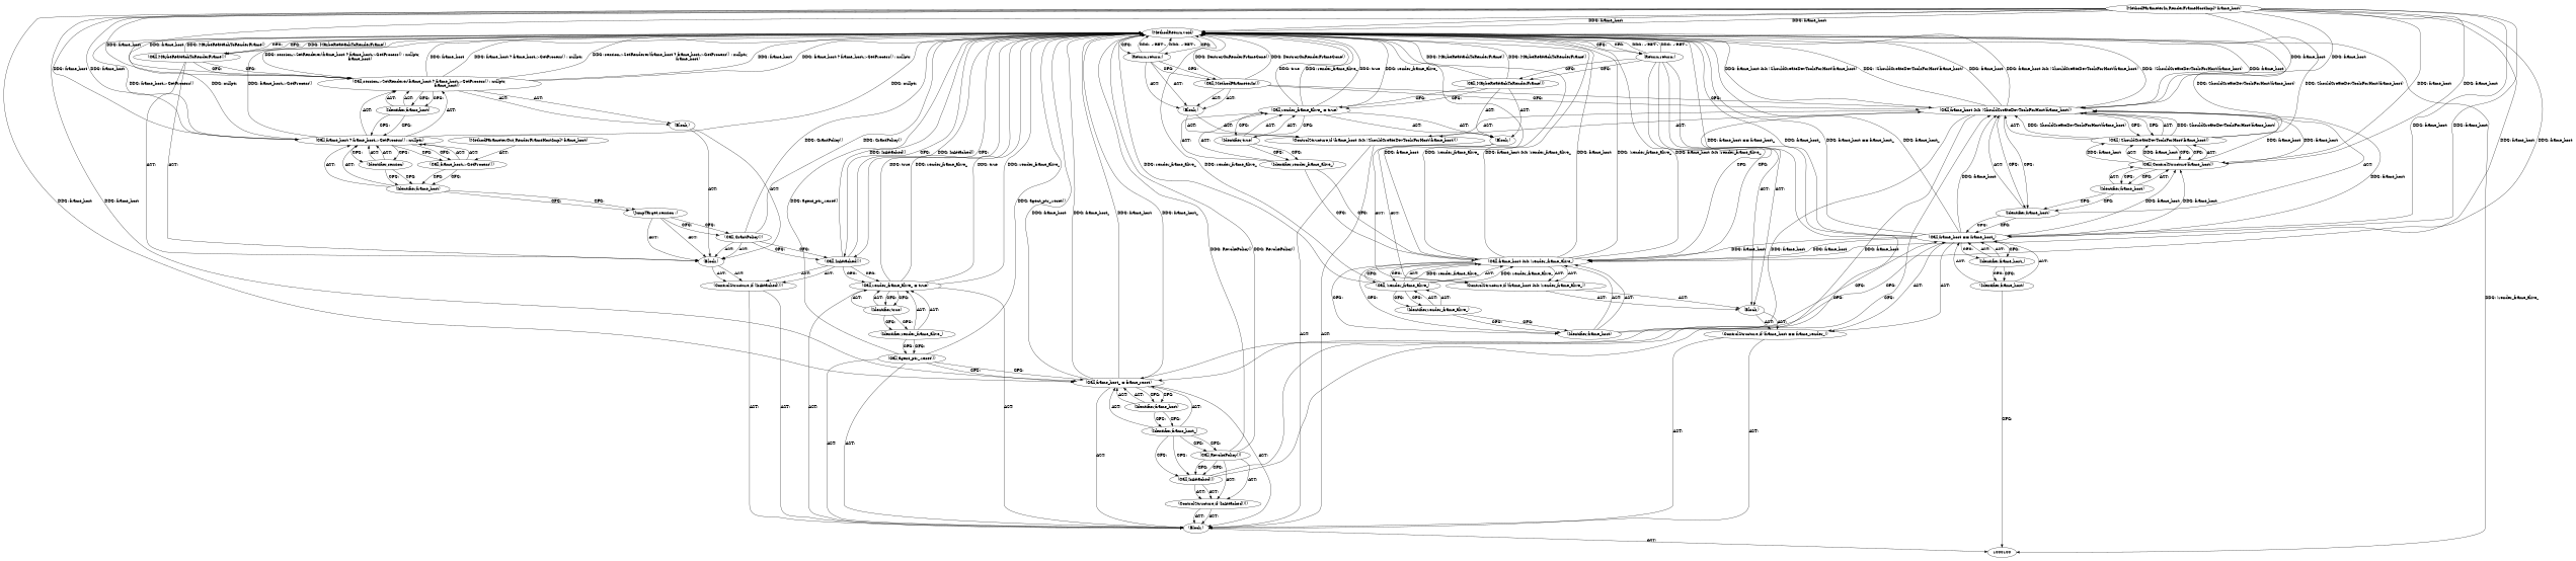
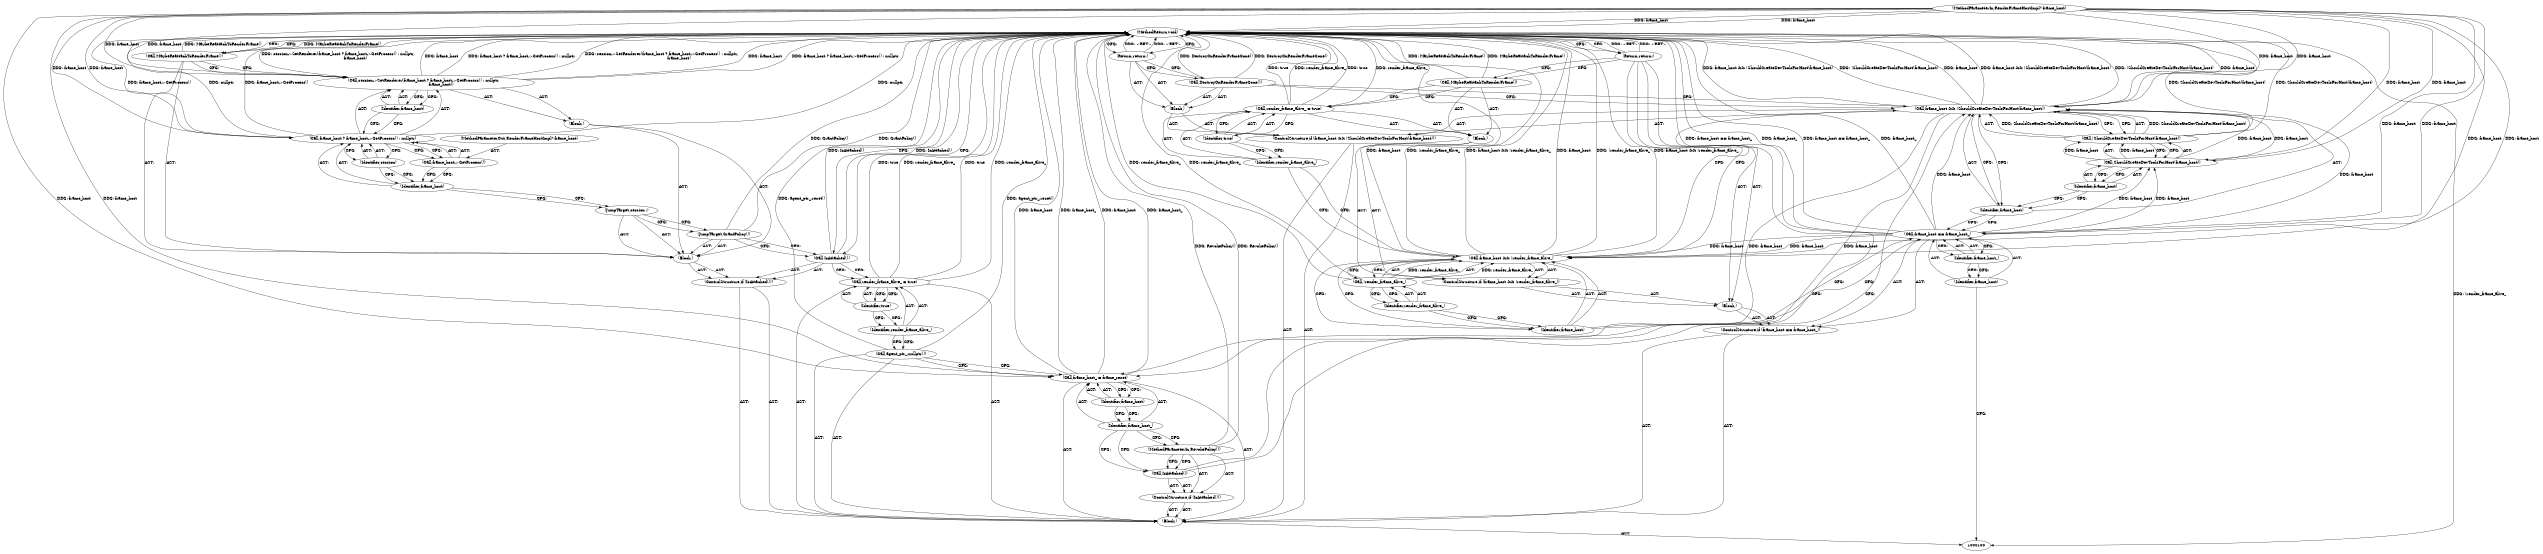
  digraph {
    n1 [label="(MethodReturn,void)"]
    n2 [label="(Return,return;)"]
    n3 [label="(Call,IsAttached())"]
    n4 [label="(Call,MaybeReattachToRenderFrame())"]
    n5 [label="(Return,return;)"]
    1000100
    n7 [label="(Block,)"]
-   n8 [label="(Call,MethodParameterIn())"]
+   n8 [label="(Call,DestroyOnRenderFrameGone())"]
    n9 [label="(Call,render_frame_alive_ = true)"]
    n10 [label="(ControlStructure,if (IsAttached()))"]
    n11 [label="(Call,session->SetRenderer(frame_host ? frame_host->GetProcess() : nullptr,\n                            frame_host))"]
    n12 [label="(Block,)"]
    n13 [label="(Call,frame_host && !render_frame_alive_)"]
    n14 [label="(Block,)"]
    n15 [label="(Call,MaybeReattachToRenderFrame())"]
    n16 [label="(ControlStructure,if (frame_host && !ShouldCreateDevToolsForHost(frame_host)))"]
    n17 [label="(Block,)"]
    n18 [label="(Call,!ShouldCreateDevToolsForHost(frame_host))"]
-   n19 [label="(Call,ControlStructure(frame_host))"]
+   n19 [label="(Call,ShouldCreateDevToolsForHost(frame_host))"]
    n20 [label="(Call,frame_host && !ShouldCreateDevToolsForHost(frame_host))"]
    n21 [label="(Identifier,frame_host)"]
    n22 [label="(Identifier,frame_host)"]
    n23 [label="(Call,frame_host_ = frame_reset)"]
    n24 [label="(Call,frame_host == frame_host_)"]
    n25 [label="(Identifier,frame_host)"]
-   n26 [label="(ControlStructure,if (frame_host == frame_render_))"]
+   n26 [label="(ControlStructure,if (frame_host == frame_host_))"]
    n27 [label="(Identifier,frame_host_)"]
    n28 [label="(ControlStructure,if (IsAttached()))"]
    n29 [label="(Call,IsAttached())"]
-   n30 [label="(Call,RevokePolicy())"]
+   n30 [label="(MethodParameterIn,RevokePolicy())"]
    n31 [label="(Identifier,frame_host_)"]
-   n32 [label="(Call,agent_ptr_.reset())"]
+   n32 [label="(Call,agent_ptr_.nullptr())"]
    n33 [label="(MethodParameterIn,RenderFrameHostImpl* frame_host)"]
    n34 [label="(Call,frame_host ? frame_host->GetProcess() : nullptr)"]
    n35 [label="(Call,frame_host->GetProcess())"]
    n36 [label="(Identifier,session)"]
    n37 [label="(Block,)"]
    n38 [label="(Identifier,frame_host)"]
    n39 [label="(Call,!render_frame_alive_)"]
    n40 [label="(Identifier,frame_host)"]
    n41 [label="(ControlStructure,if (frame_host && !render_frame_alive_))"]
    n42 [label="(MethodParameterOut,RenderFrameHostImpl* frame_host)"]
    n43 [label="(Identifier,true)"]
    n44 [label="(Identifier,render_frame_alive_)"]
-   n45 [label="(Call,GrantPolicy())"]
+   n45 [label="(JumpTarget,GrantPolicy())"]
    n46 [label="(JumpTarget,session :)"]
    n47 [label="(Identifier,frame_host)"]
    n48 [label="(Identifier,frame_host)"]
    n49 [label="(Identifier,render_frame_alive_)"]
    n50 [label="(Block,)"]
    n51 [label="(Identifier,true)"]
    n52 [label="(Call,render_frame_alive_ = true)"]
    n53 [label="(Identifier,render_frame_alive_)"]
    n1 -> n2 [label="CFG: "]
    n1 -> n2 [label="CFG: "]
    n1 -> n3 [label="CFG: "]
    n1 -> n3 [label="CFG: "]
    n1 -> n4 [label="CFG: "]
    n1 -> n4 [label="CFG: "]
    n1 -> n5 [label="CFG: "]
    n1 -> n5 [label="CFG: "]
    n1 -> 1000100 [label="DDG: !render_frame_alive_"]
    n2 -> n1 [label="DDG: <RET>"]
    n2 -> n1 [label="DDG: <RET>"]
    n2 -> n7 [label="AST: "]
    n2 -> n7 [label="AST: "]
    n2 -> n8 [label="CFG: "]
    n2 -> n8 [label="CFG: "]
    n3 -> n1 [label="DDG: IsAttached()"]
    n3 -> n1 [label="DDG: IsAttached()"]
    n3 -> n9 [label="CFG: "]
    n3 -> n9 [label="CFG: "]
    n3 -> n10 [label="AST: "]
    n3 -> n10 [label="AST: "]
    n4 -> n1 [label="DDG: MaybeReattachToRenderFrame()"]
    n4 -> n1 [label="DDG: MaybeReattachToRenderFrame()"]
    n4 -> n11 [label="CFG: "]
    n4 -> n11 [label="CFG: "]
    n4 -> n12 [label="AST: "]
    n4 -> n12 [label="AST: "]
    n5 -> n1 [label="DDG: <RET>"]
    n5 -> n1 [label="DDG: <RET>"]
    n5 -> n13 [label="CFG: "]
    n5 -> n13 [label="CFG: "]
    n5 -> n14 [label="AST: "]
    n5 -> n14 [label="AST: "]
    n5 -> n15 [label="CFG: "]
    n5 -> n15 [label="CFG: "]
    n7 -> n16 [label="AST: "]
    n7 -> n16 [label="AST: "]
    n8 -> n1 [label="DDG: DestroyOnRenderFrameGone()"]
    n8 -> n1 [label="DDG: DestroyOnRenderFrameGone()"]
    n8 -> n7 [label="AST: "]
    n8 -> n7 [label="AST: "]
    n8 -> n20 [label="CFG: "]
    n8 -> n20 [label="CFG: "]
    n9 -> n1 [label="DDG: render_frame_alive_"]
    n9 -> n1 [label="DDG: true"]
    n9 -> n1 [label="DDG: render_frame_alive_"]
    n9 -> n1 [label="DDG: true"]
    n9 -> n17 [label="AST: "]
    n9 -> n17 [label="AST: "]
    n9 -> n43 [label="CFG: "]
    n9 -> n43 [label="CFG: "]
    n10 -> n17 [label="AST: "]
    n10 -> n17 [label="AST: "]
    n11 -> n1 [label="DDG: session->SetRenderer(frame_host ? frame_host->GetProcess() : nullptr,\n                            frame_host)"]
    n11 -> n1 [label="DDG: frame_host"]
    n11 -> n1 [label="DDG: frame_host ? frame_host->GetProcess() : nullptr"]
    n11 -> n1 [label="DDG: session->SetRenderer(frame_host ? frame_host->GetProcess() : nullptr,\n                            frame_host)"]
    n11 -> n1 [label="DDG: frame_host"]
    n11 -> n1 [label="DDG: frame_host ? frame_host->GetProcess() : nullptr"]
    n11 -> n37 [label="AST: "]
    n11 -> n37 [label="AST: "]
    n11 -> n38 [label="CFG: "]
    n11 -> n38 [label="CFG: "]
    n12 -> n10 [label="AST: "]
    n12 -> n10 [label="AST: "]
    n13 -> n1 [label="DDG: frame_host"]
    n13 -> n1 [label="DDG: !render_frame_alive_"]
    n13 -> n1 [label="DDG: frame_host && !render_frame_alive_"]
    n13 -> n1 [label="DDG: frame_host"]
    n13 -> n1 [label="DDG: !render_frame_alive_"]
    n13 -> n1 [label="DDG: frame_host && !render_frame_alive_"]
    n13 -> n39 [label="CFG: "]
    n13 -> n39 [label="CFG: "]
    n13 -> n40 [label="CFG: "]
    n13 -> n40 [label="CFG: "]
    n13 -> n41 [label="AST: "]
    n13 -> n41 [label="AST: "]
    n14 -> n26 [label="AST: "]
    n14 -> n26 [label="AST: "]
    n15 -> n1 [label="DDG: MaybeReattachToRenderFrame()"]
    n15 -> n1 [label="DDG: MaybeReattachToRenderFrame()"]
    n15 -> n50 [label="AST: "]
    n15 -> n50 [label="AST: "]
    n15 -> n52 [label="CFG: "]
    n15 -> n52 [label="CFG: "]
    n16 -> n17 [label="AST: "]
    n16 -> n17 [label="AST: "]
    n17 -> 1000100 [label="AST: "]
    n18 -> n1 [label="DDG: ShouldCreateDevToolsForHost(frame_host)"]
    n18 -> n1 [label="DDG: ShouldCreateDevToolsForHost(frame_host)"]
    n18 -> n19 [label="CFG: "]
    n18 -> n19 [label="CFG: "]
    n18 -> n20 [label="AST: "]
    n18 -> n20 [label="DDG: ShouldCreateDevToolsForHost(frame_host)"]
    n18 -> n20 [label="AST: "]
    n18 -> n20 [label="DDG: ShouldCreateDevToolsForHost(frame_host)"]
    n19 -> n18 [label="AST: "]
    n19 -> n18 [label="DDG: frame_host"]
    n19 -> n18 [label="AST: "]
    n19 -> n18 [label="DDG: frame_host"]
    n19 -> n20 [label="DDG: frame_host"]
    n19 -> n20 [label="DDG: frame_host"]
    n19 -> n21 [label="CFG: "]
    n19 -> n21 [label="CFG: "]
    n20 -> n1 [label="DDG: frame_host"]
    n20 -> n1 [label="DDG: frame_host && !ShouldCreateDevToolsForHost(frame_host)"]
    n20 -> n1 [label="DDG: !ShouldCreateDevToolsForHost(frame_host)"]
    n20 -> n1 [label="DDG: frame_host"]
    n20 -> n1 [label="DDG: frame_host && !ShouldCreateDevToolsForHost(frame_host)"]
    n20 -> n1 [label="DDG: !ShouldCreateDevToolsForHost(frame_host)"]
    n20 -> n16 [label="AST: "]
    n20 -> n16 [label="AST: "]
    n20 -> n18 [label="CFG: "]
    n20 -> n18 [label="CFG: "]
    n20 -> n22 [label="CFG: "]
    n20 -> n22 [label="CFG: "]
    n20 -> n23 [label="DDG: frame_host"]
    n20 -> n23 [label="DDG: frame_host"]
    n21 -> n19 [label="AST: "]
    n21 -> n19 [label="AST: "]
    n21 -> n22 [label="CFG: "]
    n21 -> n22 [label="CFG: "]
    n22 -> n20 [label="AST: "]
    n22 -> n20 [label="AST: "]
    n22 -> n24 [label="CFG: "]
    n22 -> n24 [label="CFG: "]
    n23 -> n1 [label="DDG: frame_host_"]
    n23 -> n1 [label="DDG: frame_host"]
    n23 -> n1 [label="DDG: frame_host_"]
    n23 -> n1 [label="DDG: frame_host"]
    n23 -> n17 [label="AST: "]
    n23 -> n17 [label="AST: "]
    n23 -> n25 [label="CFG: "]
    n23 -> n25 [label="CFG: "]
    n24 -> n1 [label="DDG: frame_host == frame_host_"]
    n24 -> n1 [label="DDG: frame_host_"]
    n24 -> n1 [label="DDG: frame_host == frame_host_"]
    n24 -> n1 [label="DDG: frame_host_"]
    n24 -> n13 [label="DDG: frame_host"]
    n24 -> n13 [label="DDG: frame_host"]
    n24 -> n19 [label="DDG: frame_host"]
    n24 -> n19 [label="DDG: frame_host"]
    n24 -> n20 [label="DDG: frame_host"]
    n24 -> n20 [label="DDG: frame_host"]
    n24 -> n26 [label="AST: "]
    n24 -> n26 [label="AST: "]
    n24 -> n27 [label="CFG: "]
    n24 -> n27 [label="CFG: "]
    n25 -> n23 [label="AST: "]
    n25 -> n23 [label="AST: "]
    n25 -> n31 [label="CFG: "]
    n25 -> n31 [label="CFG: "]
    n26 -> n17 [label="AST: "]
    n26 -> n17 [label="AST: "]
    n27 -> n24 [label="AST: "]
    n27 -> n24 [label="AST: "]
    n27 -> n48 [label="CFG: "]
    n27 -> n48 [label="CFG: "]
    n28 -> n17 [label="AST: "]
    n28 -> n17 [label="AST: "]
    n29 -> n20 [label="CFG: "]
    n29 -> n20 [label="CFG: "]
    n29 -> n28 [label="AST: "]
    n29 -> n28 [label="AST: "]
    n30 -> n1 [label="DDG: RevokePolicy()"]
    n30 -> n1 [label="DDG: RevokePolicy()"]
    n30 -> n28 [label="AST: "]
    n30 -> n28 [label="AST: "]
    n30 -> n29 [label="CFG: "]
    n30 -> n29 [label="CFG: "]
    n31 -> n23 [label="AST: "]
    n31 -> n23 [label="AST: "]
    n31 -> n29 [label="CFG: "]
    n31 -> n29 [label="CFG: "]
    n31 -> n30 [label="CFG: "]
    n31 -> n30 [label="CFG: "]
    n32 -> n1 [label="DDG: agent_ptr_.reset()"]
    n32 -> n1 [label="DDG: agent_ptr_.reset()"]
    n32 -> n17 [label="AST: "]
    n32 -> n17 [label="AST: "]
    n32 -> n23 [label="CFG: "]
    n32 -> n23 [label="CFG: "]
    n33 -> n1 [label="DDG: frame_host"]
    n33 -> n1 [label="DDG: frame_host"]
    n33 -> n11 [label="DDG: frame_host"]
    n33 -> n11 [label="DDG: frame_host"]
    n33 -> n13 [label="DDG: frame_host"]
    n33 -> n13 [label="DDG: frame_host"]
    n33 -> n19 [label="DDG: frame_host"]
    n33 -> n19 [label="DDG: frame_host"]
    n33 -> n20 [label="DDG: frame_host"]
    n33 -> n20 [label="DDG: frame_host"]
    n33 -> n23 [label="DDG: frame_host"]
    n33 -> n23 [label="DDG: frame_host"]
    n33 -> n24 [label="DDG: frame_host"]
    n33 -> n24 [label="DDG: frame_host"]
    n33 -> n34 [label="DDG: frame_host"]
    n33 -> n34 [label="DDG: frame_host"]
    n34 -> n1 [label="DDG: nullptr"]
    n34 -> n1 [label="DDG: frame_host->GetProcess()"]
    n34 -> n1 [label="DDG: nullptr"]
    n34 -> n1 [label="DDG: frame_host->GetProcess()"]
    n34 -> n11 [label="AST: "]
    n34 -> n11 [label="AST: "]
    n34 -> n35 [label="CFG: "]
    n34 -> n35 [label="CFG: "]
    n34 -> n36 [label="CFG: "]
    n34 -> n36 [label="CFG: "]
    n35 -> n34 [label="AST: "]
    n35 -> n34 [label="AST: "]
    n35 -> n47 [label="CFG: "]
    n35 -> n47 [label="CFG: "]
    n36 -> n34 [label="AST: "]
    n36 -> n34 [label="AST: "]
    n36 -> n47 [label="CFG: "]
    n36 -> n47 [label="CFG: "]
    n37 -> n12 [label="AST: "]
    n37 -> n12 [label="AST: "]
    n38 -> n11 [label="AST: "]
    n38 -> n11 [label="AST: "]
    n38 -> n34 [label="CFG: "]
    n38 -> n34 [label="CFG: "]
    n39 -> n1 [label="DDG: render_frame_alive_"]
    n39 -> n1 [label="DDG: render_frame_alive_"]
    n39 -> n13 [label="AST: "]
    n39 -> n13 [label="DDG: render_frame_alive_"]
    n39 -> n13 [label="AST: "]
    n39 -> n13 [label="DDG: render_frame_alive_"]
    n39 -> n49 [label="CFG: "]
    n39 -> n49 [label="CFG: "]
    n40 -> n13 [label="AST: "]
    n40 -> n13 [label="AST: "]
    n40 -> n24 [label="CFG: "]
    n40 -> n24 [label="CFG: "]
    n41 -> n14 [label="AST: "]
    n41 -> n14 [label="AST: "]
    n42 -> n35 [label="AST: "]
    n43 -> n9 [label="AST: "]
    n43 -> n9 [label="AST: "]
    n43 -> n44 [label="CFG: "]
    n43 -> n44 [label="CFG: "]
    n44 -> n9 [label="AST: "]
    n44 -> n9 [label="AST: "]
    n44 -> n32 [label="CFG: "]
    n44 -> n32 [label="CFG: "]
    n45 -> n1 [label="DDG: GrantPolicy()"]
    n45 -> n1 [label="DDG: GrantPolicy()"]
    n45 -> n3 [label="CFG: "]
    n45 -> n3 [label="CFG: "]
    n45 -> n12 [label="AST: "]
    n45 -> n12 [label="AST: "]
    n46 -> n12 [label="AST: "]
    n46 -> n12 [label="AST: "]
    n46 -> n45 [label="CFG: "]
    n46 -> n45 [label="CFG: "]
    n47 -> n34 [label="AST: "]
    n47 -> n34 [label="AST: "]
    n47 -> n46 [label="CFG: "]
    n47 -> n46 [label="CFG: "]
    n48 -> 1000100 [label="CFG: "]
    n48 -> n24 [label="AST: "]
    n48 -> n24 [label="AST: "]
    n49 -> n39 [label="AST: "]
    n49 -> n39 [label="AST: "]
    n49 -> n40 [label="CFG: "]
    n49 -> n40 [label="CFG: "]
    n50 -> n41 [label="AST: "]
    n50 -> n41 [label="AST: "]
    n51 -> n52 [label="AST: "]
    n51 -> n52 [label="AST: "]
    n51 -> n53 [label="CFG: "]
    n51 -> n53 [label="CFG: "]
    n52 -> n1 [label="DDG: render_frame_alive_"]
    n52 -> n1 [label="DDG: true"]
    n52 -> n1 [label="DDG: render_frame_alive_"]
    n52 -> n1 [label="DDG: true"]
    n52 -> n50 [label="AST: "]
    n52 -> n50 [label="AST: "]
    n52 -> n51 [label="CFG: "]
    n52 -> n51 [label="CFG: "]
    n53 -> n13 [label="CFG: "]
    n53 -> n13 [label="CFG: "]
    n53 -> n52 [label="AST: "]
    n53 -> n52 [label="AST: "]
  }
